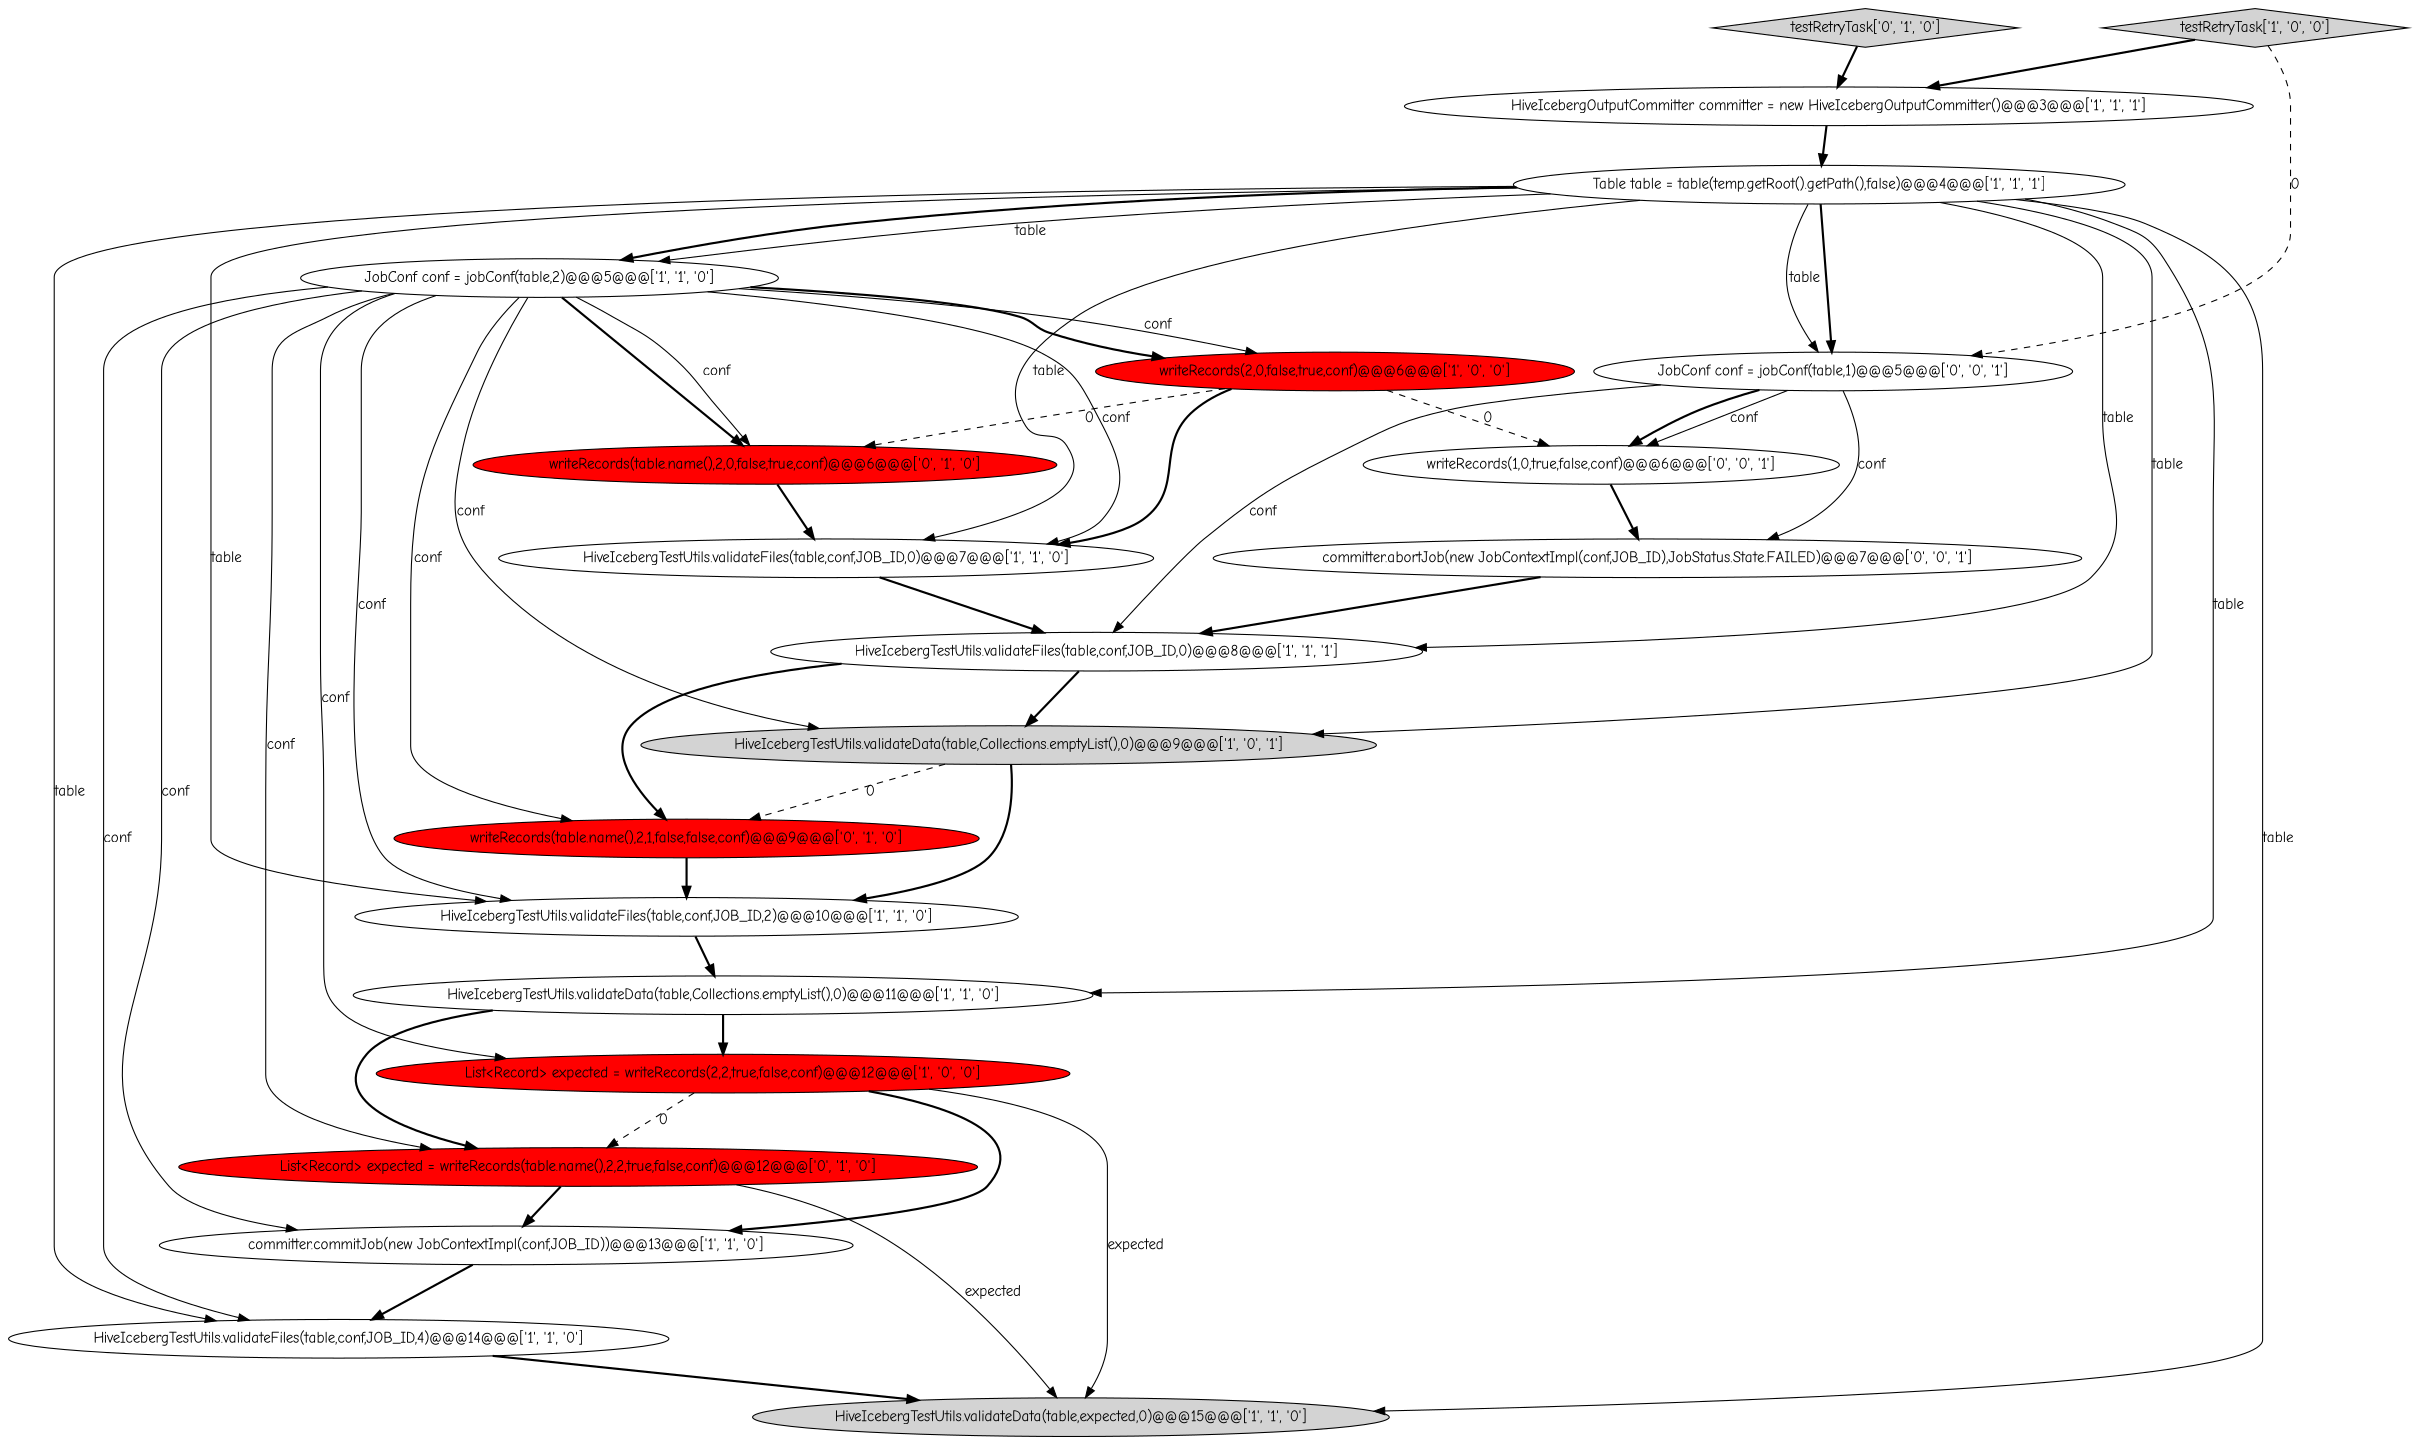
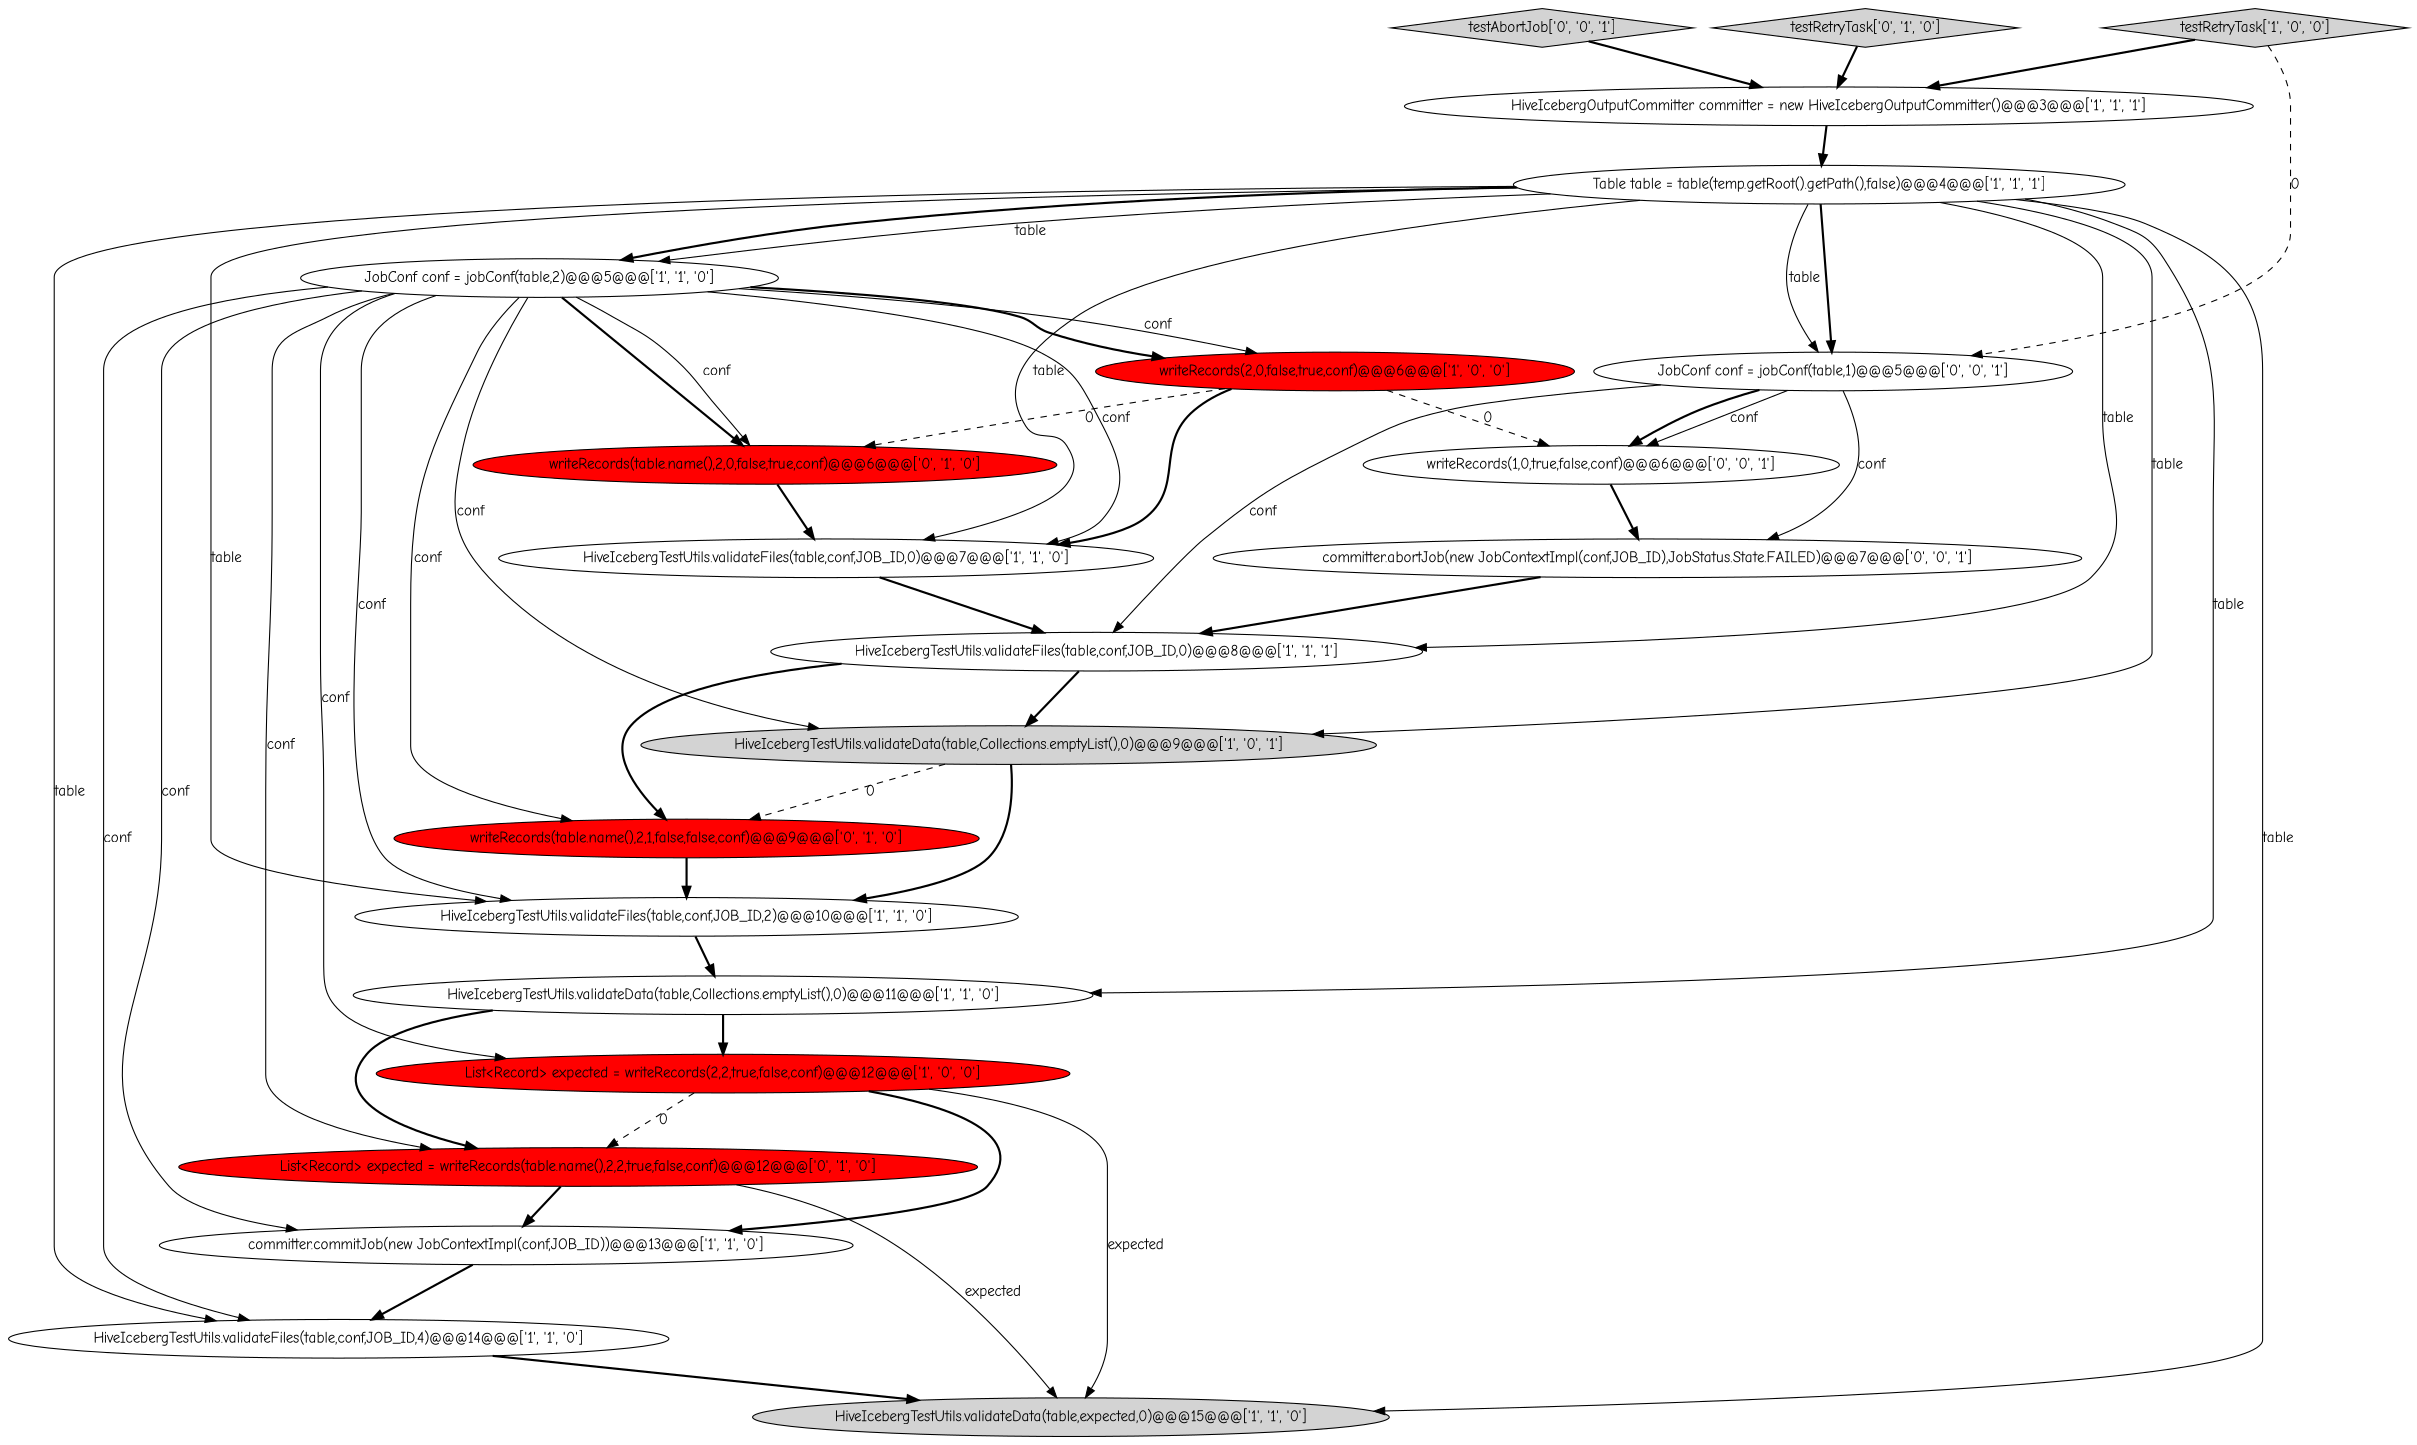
  digraph {
    fontname="Comic Neue"
    node [fillcolor=white fontname="Comic Neue" shape=ellipse style=filled]
    edge [fontname="Comic Neue" style=bold]
    n1 [fillcolor=red label="List<Record> expected = writeRecords(2,2,true,false,conf)@@@12@@@['1', '0', '0']"]
    n2 [fillcolor=lightgray label="HiveIcebergTestUtils.validateData(table,expected,0)@@@15@@@['1', '1', '0']"]
    n3 [label="committer.commitJob(new JobContextImpl(conf,JOB_ID))@@@13@@@['1', '1', '0']"]
    n4 [fillcolor=red label="List<Record> expected = writeRecords(table.name(),2,2,true,false,conf)@@@12@@@['0', '1', '0']"]
    n5 [label="HiveIcebergTestUtils.validateFiles(table,conf,JOB_ID,4)@@@14@@@['1', '1', '0']"]
    n6 [fillcolor=red label="writeRecords(2,0,false,true,conf)@@@6@@@['1', '0', '0']"]
    n7 [fillcolor=red label="writeRecords(table.name(),2,0,false,true,conf)@@@6@@@['0', '1', '0']"]
    n8 [label="writeRecords(1,0,true,false,conf)@@@6@@@['0', '0', '1']"]
    n9 [label="HiveIcebergTestUtils.validateFiles(table,conf,JOB_ID,0)@@@7@@@['1', '1', '0']"]
    n10 [label="committer.abortJob(new JobContextImpl(conf,JOB_ID),JobStatus.State.FAILED)@@@7@@@['0', '0', '1']"]
    n11 [label="HiveIcebergTestUtils.validateFiles(table,conf,JOB_ID,0)@@@8@@@['1', '1', '1']"]
    n12 [fillcolor=lightgray label="HiveIcebergTestUtils.validateData(table,Collections.emptyList(),0)@@@9@@@['1', '0', '1']"]
    n13 [fillcolor=red label="writeRecords(table.name(),2,1,false,false,conf)@@@9@@@['0', '1', '0']"]
    n14 [label="HiveIcebergTestUtils.validateFiles(table,conf,JOB_ID,2)@@@10@@@['1', '1', '0']"]
    n15 [label="HiveIcebergTestUtils.validateData(table,Collections.emptyList(),0)@@@11@@@['1', '1', '0']"]
    n16 [label="JobConf conf = jobConf(table,1)@@@5@@@['0', '0', '1']"]
+   n17 [fillcolor=lightgray label="testAbortJob['0', '0', '1']" shape=diamond]
    n18 [label="HiveIcebergOutputCommitter committer = new HiveIcebergOutputCommitter()@@@3@@@['1', '1', '1']"]
    n19 [label="Table table = table(temp.getRoot().getPath(),false)@@@4@@@['1', '1', '1']"]
    n20 [label="JobConf conf = jobConf(table,2)@@@5@@@['1', '1', '0']"]
    n21 [fillcolor=lightgray label="testRetryTask['0', '1', '0']" shape=diamond]
    n22 [fillcolor=lightgray label="testRetryTask['1', '0', '0']" shape=diamond]
    n1 -> n2 [label=expected style=solid]
    n1 -> n3
    n1 -> n4 [label=0 style=dashed]
    n3 -> n5
    n4 -> n2 [label=expected style=solid]
    n4 -> n3
    n5 -> n2
    n6 -> n7 [label=0 style=dashed]
    n6 -> n8 [label=0 style=dashed]
    n6 -> n9
    n7 -> n9
    n8 -> n10
    n9 -> n11
    n10 -> n11
    n11 -> n12
    n11 -> n13
    n12 -> n13 [label=0 style=dashed]
    n12 -> n14
    n13 -> n14
    n14 -> n15
    n15 -> n1
    n15 -> n4
    n16 -> n8 [label=conf style=solid]
    n16 -> n8
    n16 -> n10 [label=conf style=solid]
    n16 -> n11 [label=conf style=solid]
+   n17 -> n18
    n18 -> n19
    n19 -> n2 [label=table style=solid]
    n19 -> n5 [label=table style=solid]
    n19 -> n9 [label=table style=solid]
    n19 -> n11 [label=table style=solid]
    n19 -> n12 [label=table style=solid]
    n19 -> n14 [label=table style=solid]
    n19 -> n15 [label=table style=solid]
    n19 -> n16
    n19 -> n16 [label=table style=solid]
    n19 -> n20 [label=table style=solid]
    n19 -> n20
    n20 -> n1 [label=conf style=solid]
    n20 -> n3 [label=conf style=solid]
    n20 -> n4 [label=conf style=solid]
    n20 -> n5 [label=conf style=solid]
    n20 -> n6 [label=conf style=solid]
    n20 -> n6
    n20 -> n7
    n20 -> n7 [label=conf style=solid]
    n20 -> n9 [label=conf style=solid]
    n20 -> n12 [label=conf style=solid]
    n20 -> n13 [label=conf style=solid]
    n20 -> n14 [label=conf style=solid]
    n21 -> n18
    n22 -> n16 [label=0 style=dashed]
    n22 -> n18
  }
